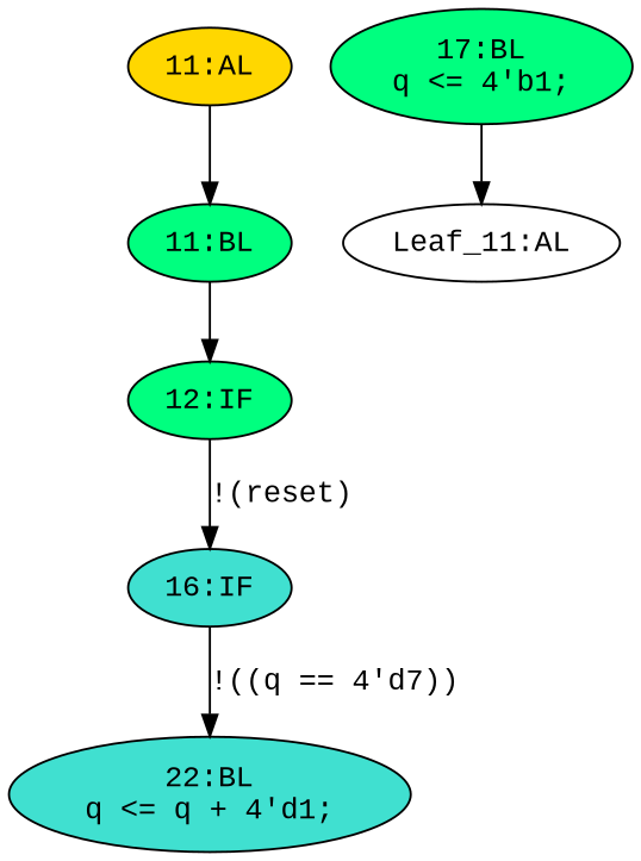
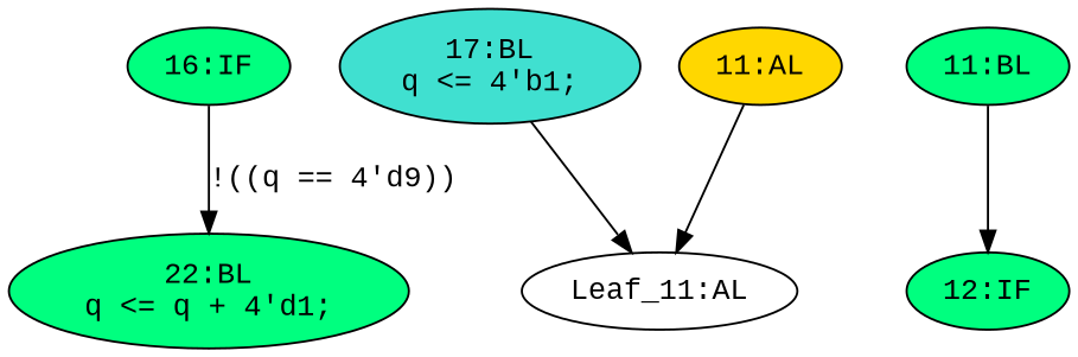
  strict digraph {
    fontname="Liberation Mono"
    node [fillcolor=springgreen fontname="Liberation Mono" statements="[]" style=filled typ=Block]
    edge [cond="[]" fontname="Liberation Mono" lineno=None]
-   n1 [ast="<pyverilog.vparser.ast.IfStatement object at 0x7fa3ded0a3d0>" fillcolor=turquoise label="16:IF" typ=IfStatement]
-   n2 [ast="<pyverilog.vparser.ast.Block object at 0x7fa3ded0a510>" fillcolor=turquoise label="22:BL\nq <= q + 4'd1;" statements="[<pyverilog.vparser.ast.NonblockingSubstitution object at 0x7fa3ded0a550>]"]
-   n3 [ast="<pyverilog.vparser.ast.Block object at 0x7fa3ded0a790>" label="17:BL\nq <= 4'b1;" statements="[<pyverilog.vparser.ast.NonblockingSubstitution object at 0x7fa3ded0a7d0>]"]
+   n1 [ast="<pyverilog.vparser.ast.IfStatement object at 0x7fa3ded0a3d0>" label="16:IF" typ=IfStatement]
+   n2 [ast="<pyverilog.vparser.ast.Block object at 0x7fa3ded0a510>" label="22:BL\nq <= q + 4'd1;" statements="[<pyverilog.vparser.ast.NonblockingSubstitution object at 0x7fa3ded0a550>]"]
+   n3 [ast="<pyverilog.vparser.ast.Block object at 0x7fa3ded0a790>" fillcolor=turquoise label="17:BL\nq <= 4'b1;" statements="[<pyverilog.vparser.ast.NonblockingSubstitution object at 0x7fa3ded0a7d0>]"]
    n4 [def_var="['q']" label="Leaf_11:AL" fillcolor="" statements="" style="" typ=""]
    n5 [ast="<pyverilog.vparser.ast.IfStatement object at 0x7fa3ded0a9d0>" label="12:IF" typ=IfStatement]
    n6 [ast="<pyverilog.vparser.ast.Block object at 0x7fa3ded0ac10>" label="11:BL"]
    n7 [ast="<pyverilog.vparser.ast.Always object at 0x7fa3ded0ac90>" clk_sens=True fillcolor=gold label="11:AL" sens="['clk']" typ=Always use_var="['reset', 'q']"]
-   n1 -> n2 [cond="['q']" label="!((q == 4'd7))" lineno=16]
+   n1 -> n2 [cond="['q']" label="!((q == 4'd9))" lineno=16]
    n3 -> n4
-   n5 -> n1 [cond="['reset']" label="!(reset)" lineno=12]
    n6 -> n5
-   n7 -> n6
+   n7 -> n4
  }
